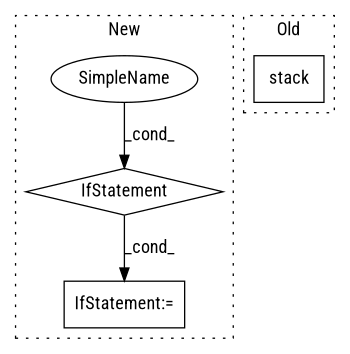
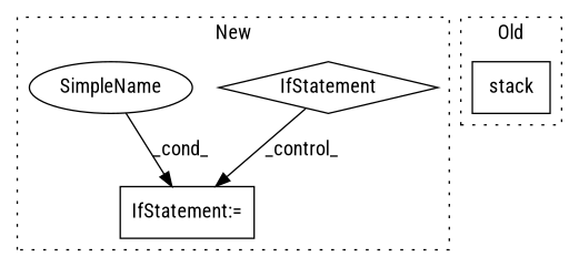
  digraph {
    fontname="Roboto Condensed"
    node [fontname="Roboto Condensed" shape=box]
    edge [fontname="Roboto Condensed"]
    n1 [a=25 l="4,2" label=IfStatement s="4847,4884" shape=diamond]
    n2 [a=7 l="57,2" label="IfStatement:=" s="4919,5013"]
    n3 [a=42 label=SimpleName shape=ellipse]
    n4 [a=32 l="6,1" label=stack s="3873,3885"]
    subgraph cluster_1 {
      label=New
      style=dotted
      n1
      n2
      n3
    }
    subgraph cluster_2 {
      label=Old
      style=dotted
      n4
    }
-   n1 -> n2 [label=_cond_]
-   n3 -> n1 [label=_cond_]
+   n1 -> n2 [label=_control_]
+   n3 -> n2 [label=_cond_]
  }
